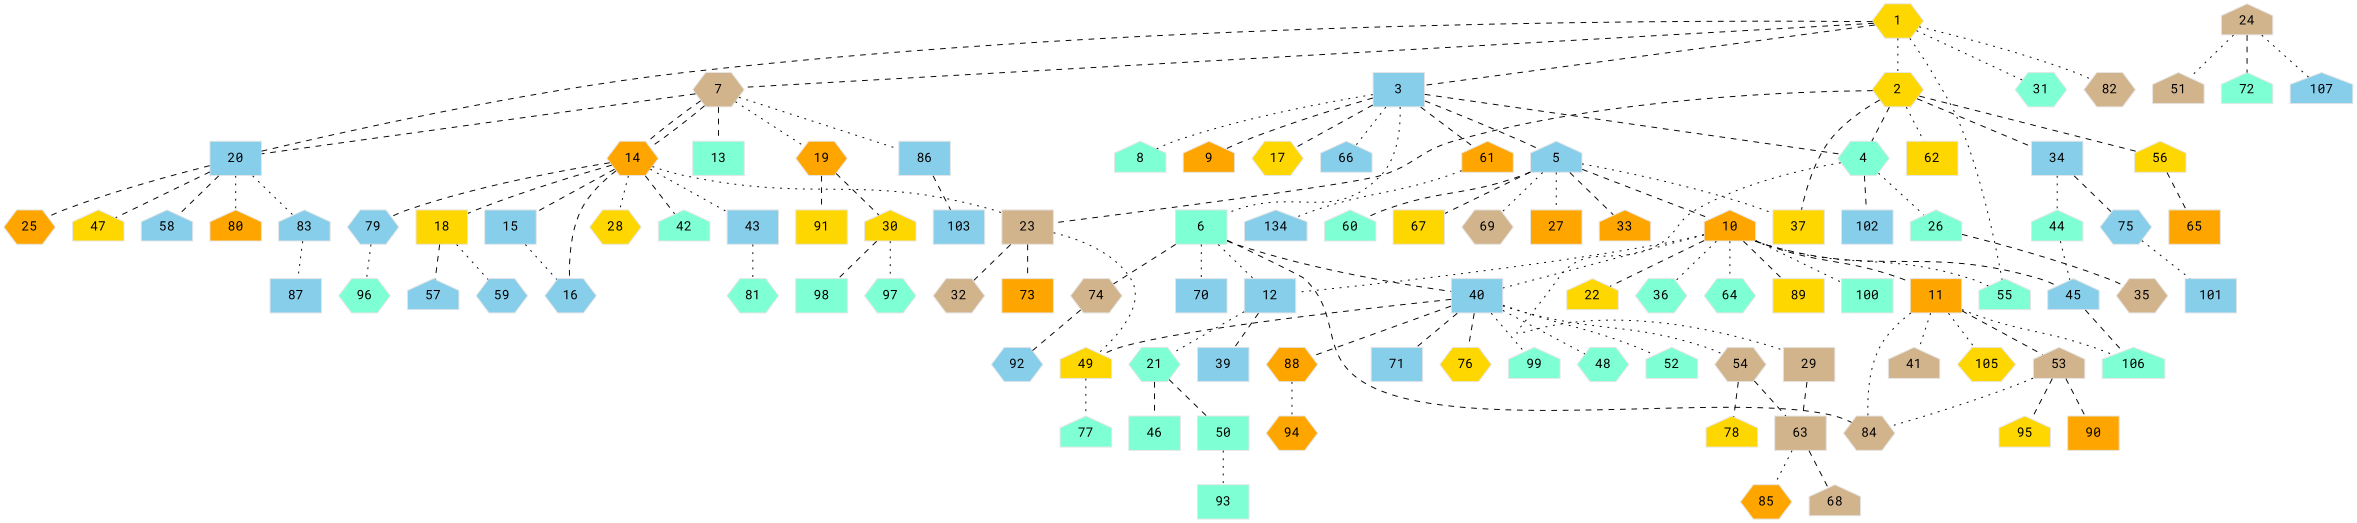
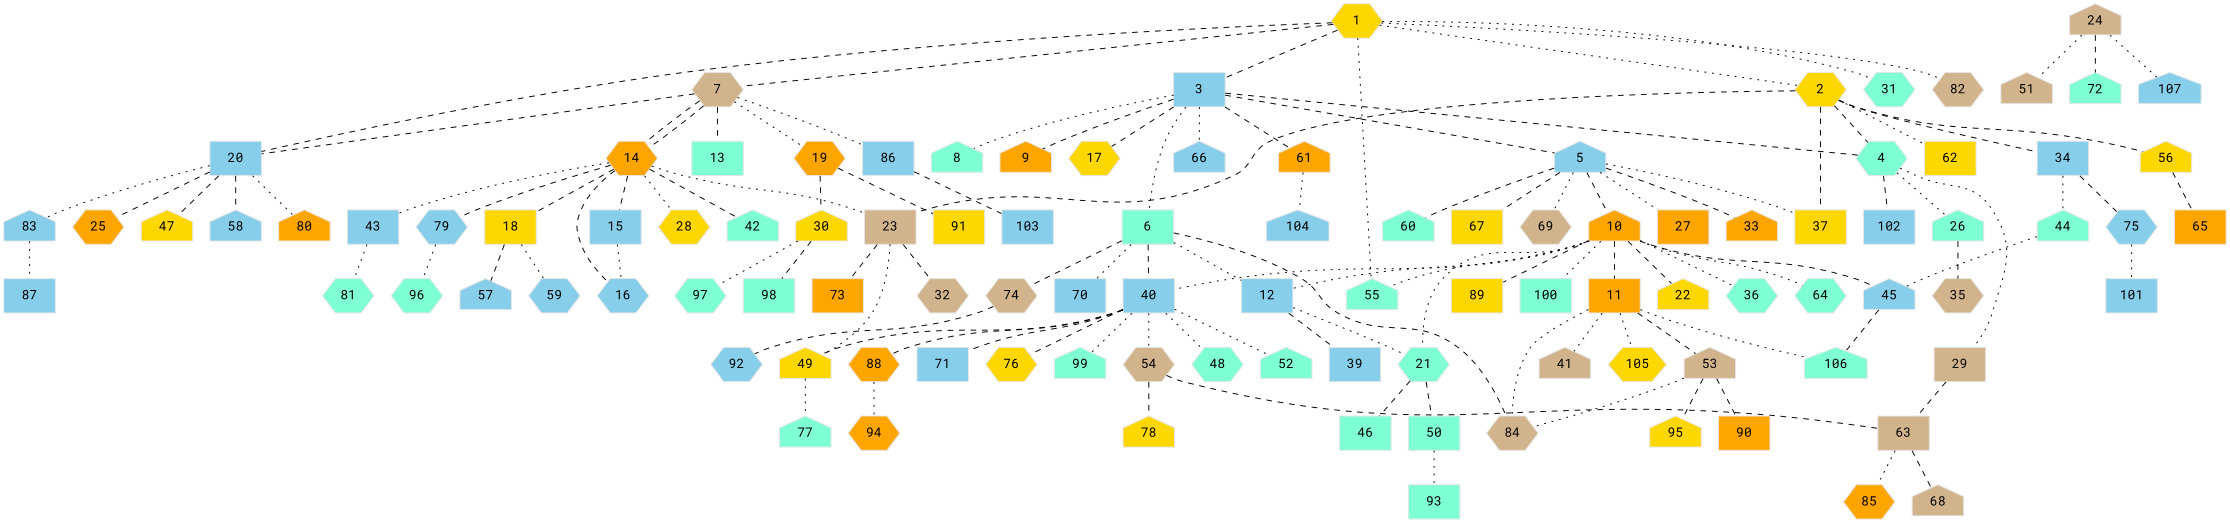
  graph {
    fontname="Roboto Mono"
    node [color=gray90 fillcolor=skyblue fontname="Roboto Mono" shape=box style=filled]
    edge [fontname="Roboto Mono" style=dashed]
    1 [fillcolor=gold shape=hexagon]
    2 [fillcolor=gold shape=hexagon]
    3
    7 [fillcolor=tan shape=hexagon]
    20
    31 [fillcolor=aquamarine shape=hexagon]
    55 [fillcolor=aquamarine shape=house]
    82 [fillcolor=tan shape=hexagon]
    4 [fillcolor=aquamarine shape=hexagon]
    23 [fillcolor=tan]
    34
    37 [fillcolor=gold]
    56 [fillcolor=gold shape=house]
    62 [fillcolor=gold]
    5 [shape=house]
    6 [fillcolor=aquamarine]
    8 [fillcolor=aquamarine shape=house]
    9 [fillcolor=orange shape=house]
    17 [fillcolor=gold shape=hexagon]
    61 [fillcolor=orange shape=house]
    66 [shape=house]
    13 [fillcolor=aquamarine]
    14 [fillcolor=orange shape=hexagon]
    19 [fillcolor=orange shape=hexagon]
    86
    25 [fillcolor=orange shape=hexagon]
    47 [fillcolor=gold shape=house]
    58 [shape=house]
    80 [fillcolor=orange shape=house]
    83 [shape=house]
    26 [fillcolor=aquamarine shape=house]
    29 [fillcolor=tan]
    102
    32 [fillcolor=tan shape=hexagon]
    49 [fillcolor=gold shape=house]
    73 [fillcolor=orange]
    44 [fillcolor=aquamarine shape=house]
    75 [shape=hexagon]
    65 [fillcolor=orange]
    10 [fillcolor=orange shape=house]
    27 [fillcolor=orange]
    33 [fillcolor=orange shape=house]
    60 [fillcolor=aquamarine shape=house]
    67 [fillcolor=gold]
    69 [fillcolor=tan shape=hexagon]
    12
    40
    70
    74 [fillcolor=tan shape=hexagon]
    84 [fillcolor=tan shape=hexagon]
-   104 [shape=house label=134]
+   104 [shape=house]
    35 [fillcolor=tan shape=hexagon]
    63 [fillcolor=tan]
    11 [fillcolor=orange]
    21 [fillcolor=aquamarine shape=hexagon]
    22 [fillcolor=gold shape=house]
    36 [fillcolor=aquamarine shape=hexagon]
    45 [shape=house]
    64 [fillcolor=aquamarine shape=hexagon]
    89 [fillcolor=gold]
    100 [fillcolor=aquamarine]
    39
    48 [fillcolor=aquamarine shape=hexagon]
    52 [fillcolor=aquamarine shape=house]
    54 [fillcolor=tan shape=hexagon]
    71
    76 [fillcolor=gold shape=hexagon]
    88 [fillcolor=orange shape=hexagon]
    99 [fillcolor=aquamarine shape=house]
    92 [shape=hexagon]
    15
    16 [shape=hexagon]
    18 [fillcolor=gold]
    28 [fillcolor=gold shape=hexagon]
    42 [fillcolor=aquamarine shape=house]
    43
    79 [shape=hexagon]
    30 [fillcolor=gold shape=house]
    91 [fillcolor=gold]
    103
    41 [fillcolor=tan shape=house]
    53 [fillcolor=tan shape=house]
    105 [fillcolor=gold shape=hexagon]
    106 [fillcolor=aquamarine shape=house]
    46 [fillcolor=aquamarine]
    50 [fillcolor=aquamarine]
    90 [fillcolor=orange]
    95 [fillcolor=gold shape=house]
    57 [shape=house]
    59 [shape=hexagon]
    81 [fillcolor=aquamarine shape=hexagon]
    96 [fillcolor=aquamarine shape=hexagon]
    24 [fillcolor=tan shape=house]
    51 [fillcolor=tan shape=house]
    72 [fillcolor=aquamarine shape=house]
    107 [shape=house]
    97 [fillcolor=aquamarine shape=hexagon]
    98 [fillcolor=aquamarine]
    87
    93 [fillcolor=aquamarine]
    77 [fillcolor=aquamarine shape=house]
    68 [fillcolor=tan shape=house]
    85 [fillcolor=orange shape=hexagon]
    101
    78 [fillcolor=gold shape=house]
    94 [fillcolor=orange shape=hexagon]
    1 -- 2 [style=dotted]
    1 -- 3
    1 -- 7
    1 -- 20
    1 -- 31 [style=dotted]
    1 -- 55 [style=dotted]
    1 -- 82 [style=dotted]
    2 -- 4
    2 -- 23
    2 -- 34
    2 -- 37
    2 -- 56
    2 -- 62 [style=dotted]
    3 -- 4
    3 -- 5
    3 -- 6 [style=dotted]
    3 -- 8 [style=dotted]
    3 -- 9
    3 -- 17
    3 -- 61
    3 -- 66 [style=dotted]
    7 -- 20
    7 -- 13
    7 -- 14
    7 -- 14
    7 -- 19 [style=dotted]
    7 -- 86 [style=dotted]
    20 -- 25
    20 -- 47
    20 -- 58
    20 -- 80 [style=dotted]
    20 -- 83 [style=dotted]
    4 -- 26 [style=dotted]
    4 -- 29 [style=dotted]
    4 -- 102
    23 -- 32
    23 -- 49 [style=dotted]
    23 -- 73
    34 -- 44 [style=dotted]
    34 -- 75
    56 -- 65
    5 -- 37 [style=dotted]
    5 -- 10
    5 -- 27 [style=dotted]
    5 -- 33
    5 -- 60
    5 -- 67
    5 -- 69 [style=dotted]
    6 -- 12 [style=dotted]
    6 -- 40
    6 -- 70 [style=dotted]
    6 -- 74
    6 -- 84
    61 -- 104 [style=dotted]
    14 -- 23 [style=dotted]
    14 -- 15
    14 -- 16
    14 -- 18
    14 -- 28 [style=dotted]
    14 -- 42
    14 -- 43 [style=dotted]
    14 -- 79
    19 -- 30
    19 -- 91
    86 -- 103
    83 -- 87 [style=dotted]
    26 -- 35
    29 -- 63
    49 -- 77 [style=dotted]
    44 -- 45 [style=dotted]
    75 -- 101 [style=dotted]
    10 -- 55 [style=dotted]
    10 -- 12 [style=dotted]
    10 -- 40 [style=dotted]
    10 -- 11
+   10 -- 21 [style=dotted]
    10 -- 22
    10 -- 36 [style=dotted]
    10 -- 45
    10 -- 64 [style=dotted]
    10 -- 89
    10 -- 100 [style=dotted]
    12 -- 21 [style=dotted]
    12 -- 39
    40 -- 49
    40 -- 48 [style=dotted]
    40 -- 52 [style=dotted]
    40 -- 54 [style=dotted]
    40 -- 71
    40 -- 76
    40 -- 88
    40 -- 99 [style=dotted]
    74 -- 92
    63 -- 68
    63 -- 85 [style=dotted]
    11 -- 84 [style=dotted]
    11 -- 41 [style=dotted]
    11 -- 53
    11 -- 105 [style=dotted]
    11 -- 106 [style=dotted]
    21 -- 46
    21 -- 50
    45 -- 106
    54 -- 63
    54 -- 78
    88 -- 94 [style=dotted]
    15 -- 16 [style=dotted]
    18 -- 57
    18 -- 59 [style=dotted]
    43 -- 81 [style=dotted]
    79 -- 96 [style=dotted]
    30 -- 97 [style=dotted]
    30 -- 98
    53 -- 84 [style=dotted]
    53 -- 90
    53 -- 95
    50 -- 93 [style=dotted]
    24 -- 51 [style=dotted]
    24 -- 72
    24 -- 107 [style=dotted]
  }
